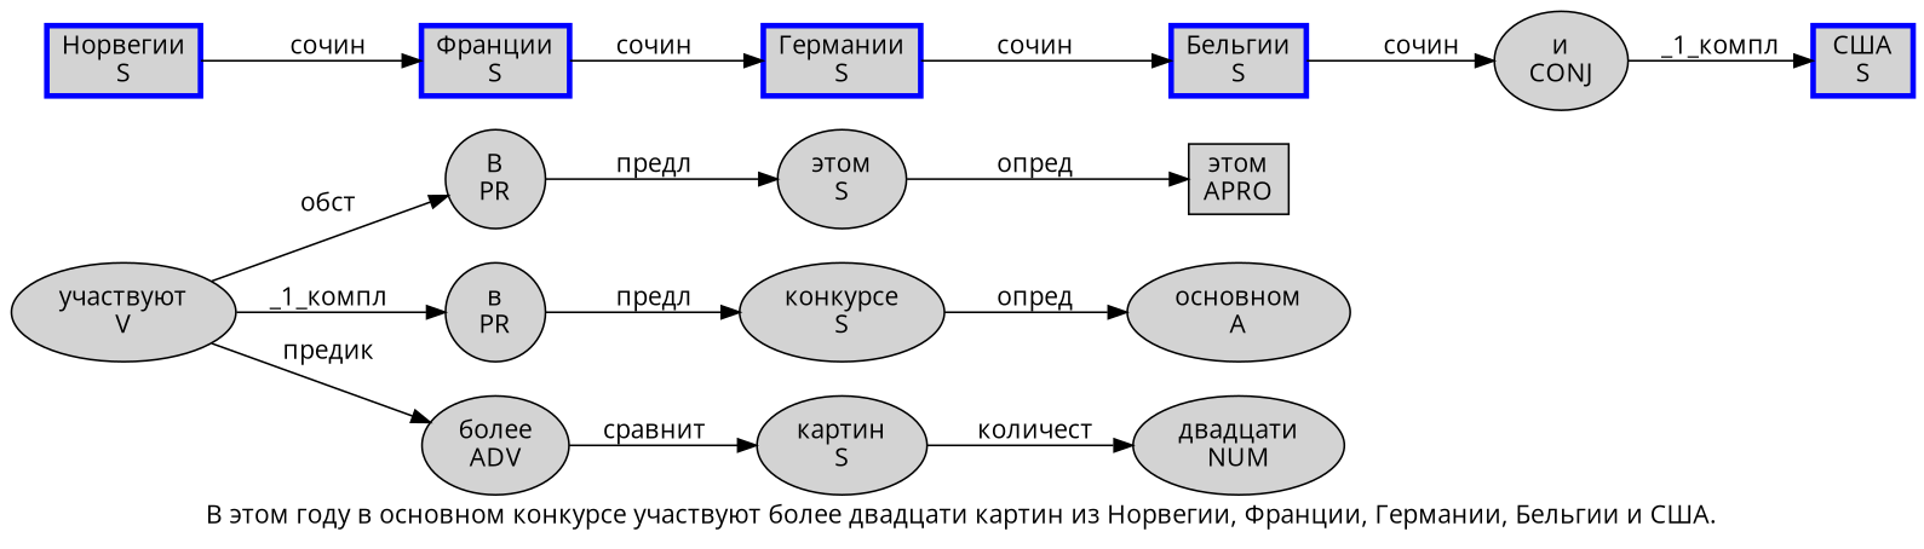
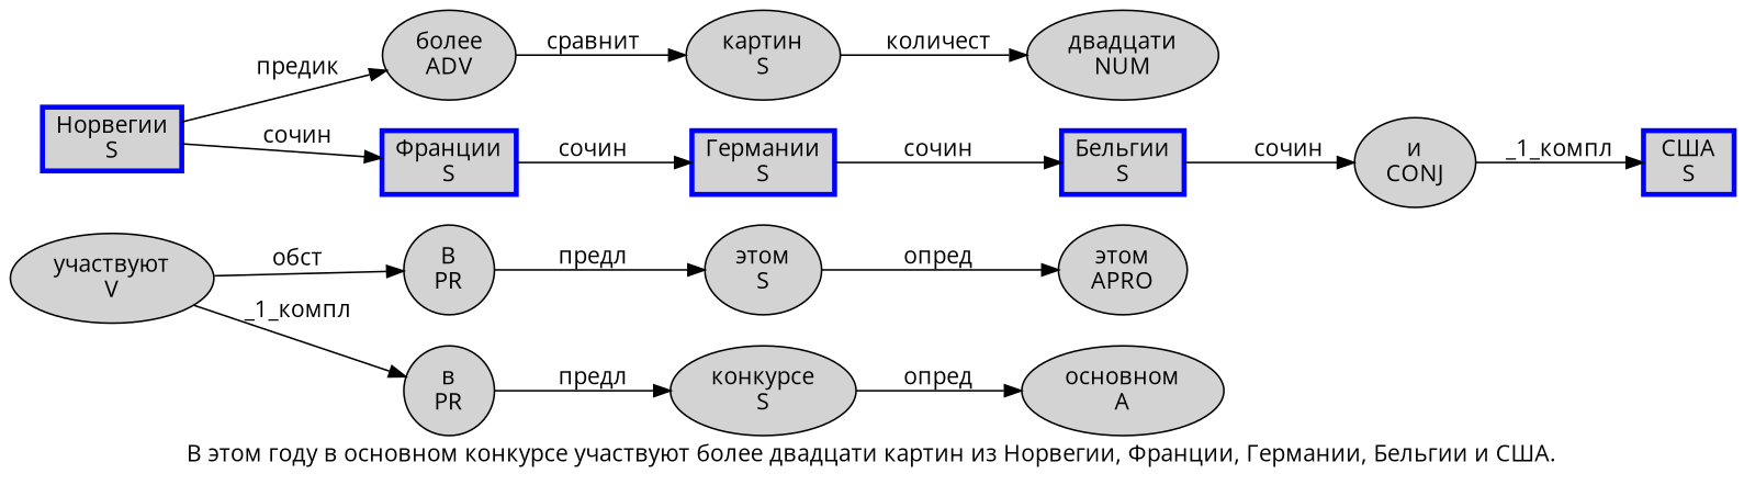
  digraph {
    fontname="Open Sans"
    label="В этом году в основном конкурсе участвуют более двадцати картин из Норвегии, Франции, Германии, Бельгии и США."
    rankdir=LR
    node [fillcolor=lightgray fontname="Open Sans" penwidth=1 shape=ellipse style=filled]
    edge [fontname="Open Sans"]
    n1 [label="В\nPR"]
    n2 [label="этом\nS"]
-   n3 [label="этом\nAPRO" shape=box]
+   n3 [label="этом\nAPRO"]
    n4 [label="в\nPR"]
    n5 [label="конкурсе\nS"]
    n6 [label="основном\nA"]
    n7 [label="участвуют\nV"]
    n8 [label="более\nADV"]
    n9 [label="картин\nS"]
    n10 [label="двадцати\nNUM"]
    n11 [color=blue label="Норвегии\nS" penwidth=3 shape=box]
    n12 [color=blue label="Франции\nS" penwidth=3 shape=box]
    n13 [color=blue label="Германии\nS" penwidth=3 shape=box]
    n14 [color=blue label="Бельгии\nS" penwidth=3 shape=box]
    n15 [label="и\nCONJ"]
    n16 [color=blue label="США\nS" penwidth=3 shape=box]
    n1 -> n2 [label="предл"]
    n2 -> n3 [label="опред"]
    n4 -> n5 [label="предл"]
    n5 -> n6 [label="опред"]
    n7 -> n1 [label="обст"]
    n7 -> n4 [label="_1_компл"]
-   n7 -> n8 [label="предик"]
+   n11 -> n8 [label="предик"]
    n8 -> n9 [label="сравнит"]
    n9 -> n10 [label="количест"]
    n11 -> n12 [label="сочин"]
    n12 -> n13 [label="сочин"]
    n13 -> n14 [label="сочин"]
    n14 -> n15 [label="сочин"]
    n15 -> n16 [label="_1_компл"]
  }
